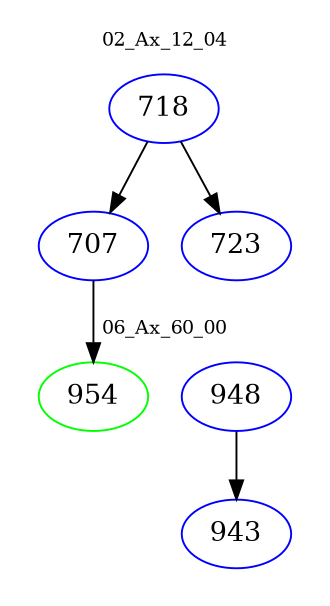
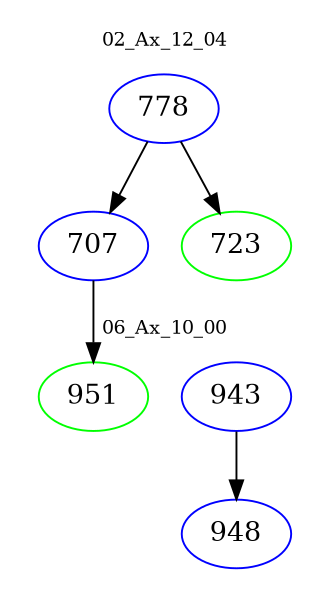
  digraph {
    node [color=blue]
    edge [color=black]
    n1 [label=948]
    n2 [label=943]
-   n3 [color=green label=954]
-   n4 [label=718]
+   n3 [color=green label=951]
+   n4 [label=778]
    n5 [label=707]
-   n6 [label=723]
+   n6 [color=green label=723]
    subgraph cluster_1 {
      color=white
      fontsize=10
-     label="06_Ax_60_00"
+     label="06_Ax_10_00"
      n1
      n2
      n3
    }
    subgraph cluster_2 {
      color=white
      fontsize=10
      label="02_Ax_12_04"
      n4
      n5
      n6
    }
-   n1 -> n2
+   n2 -> n1
    n4 -> n5
    n4 -> n6
    n5 -> n3
  }
